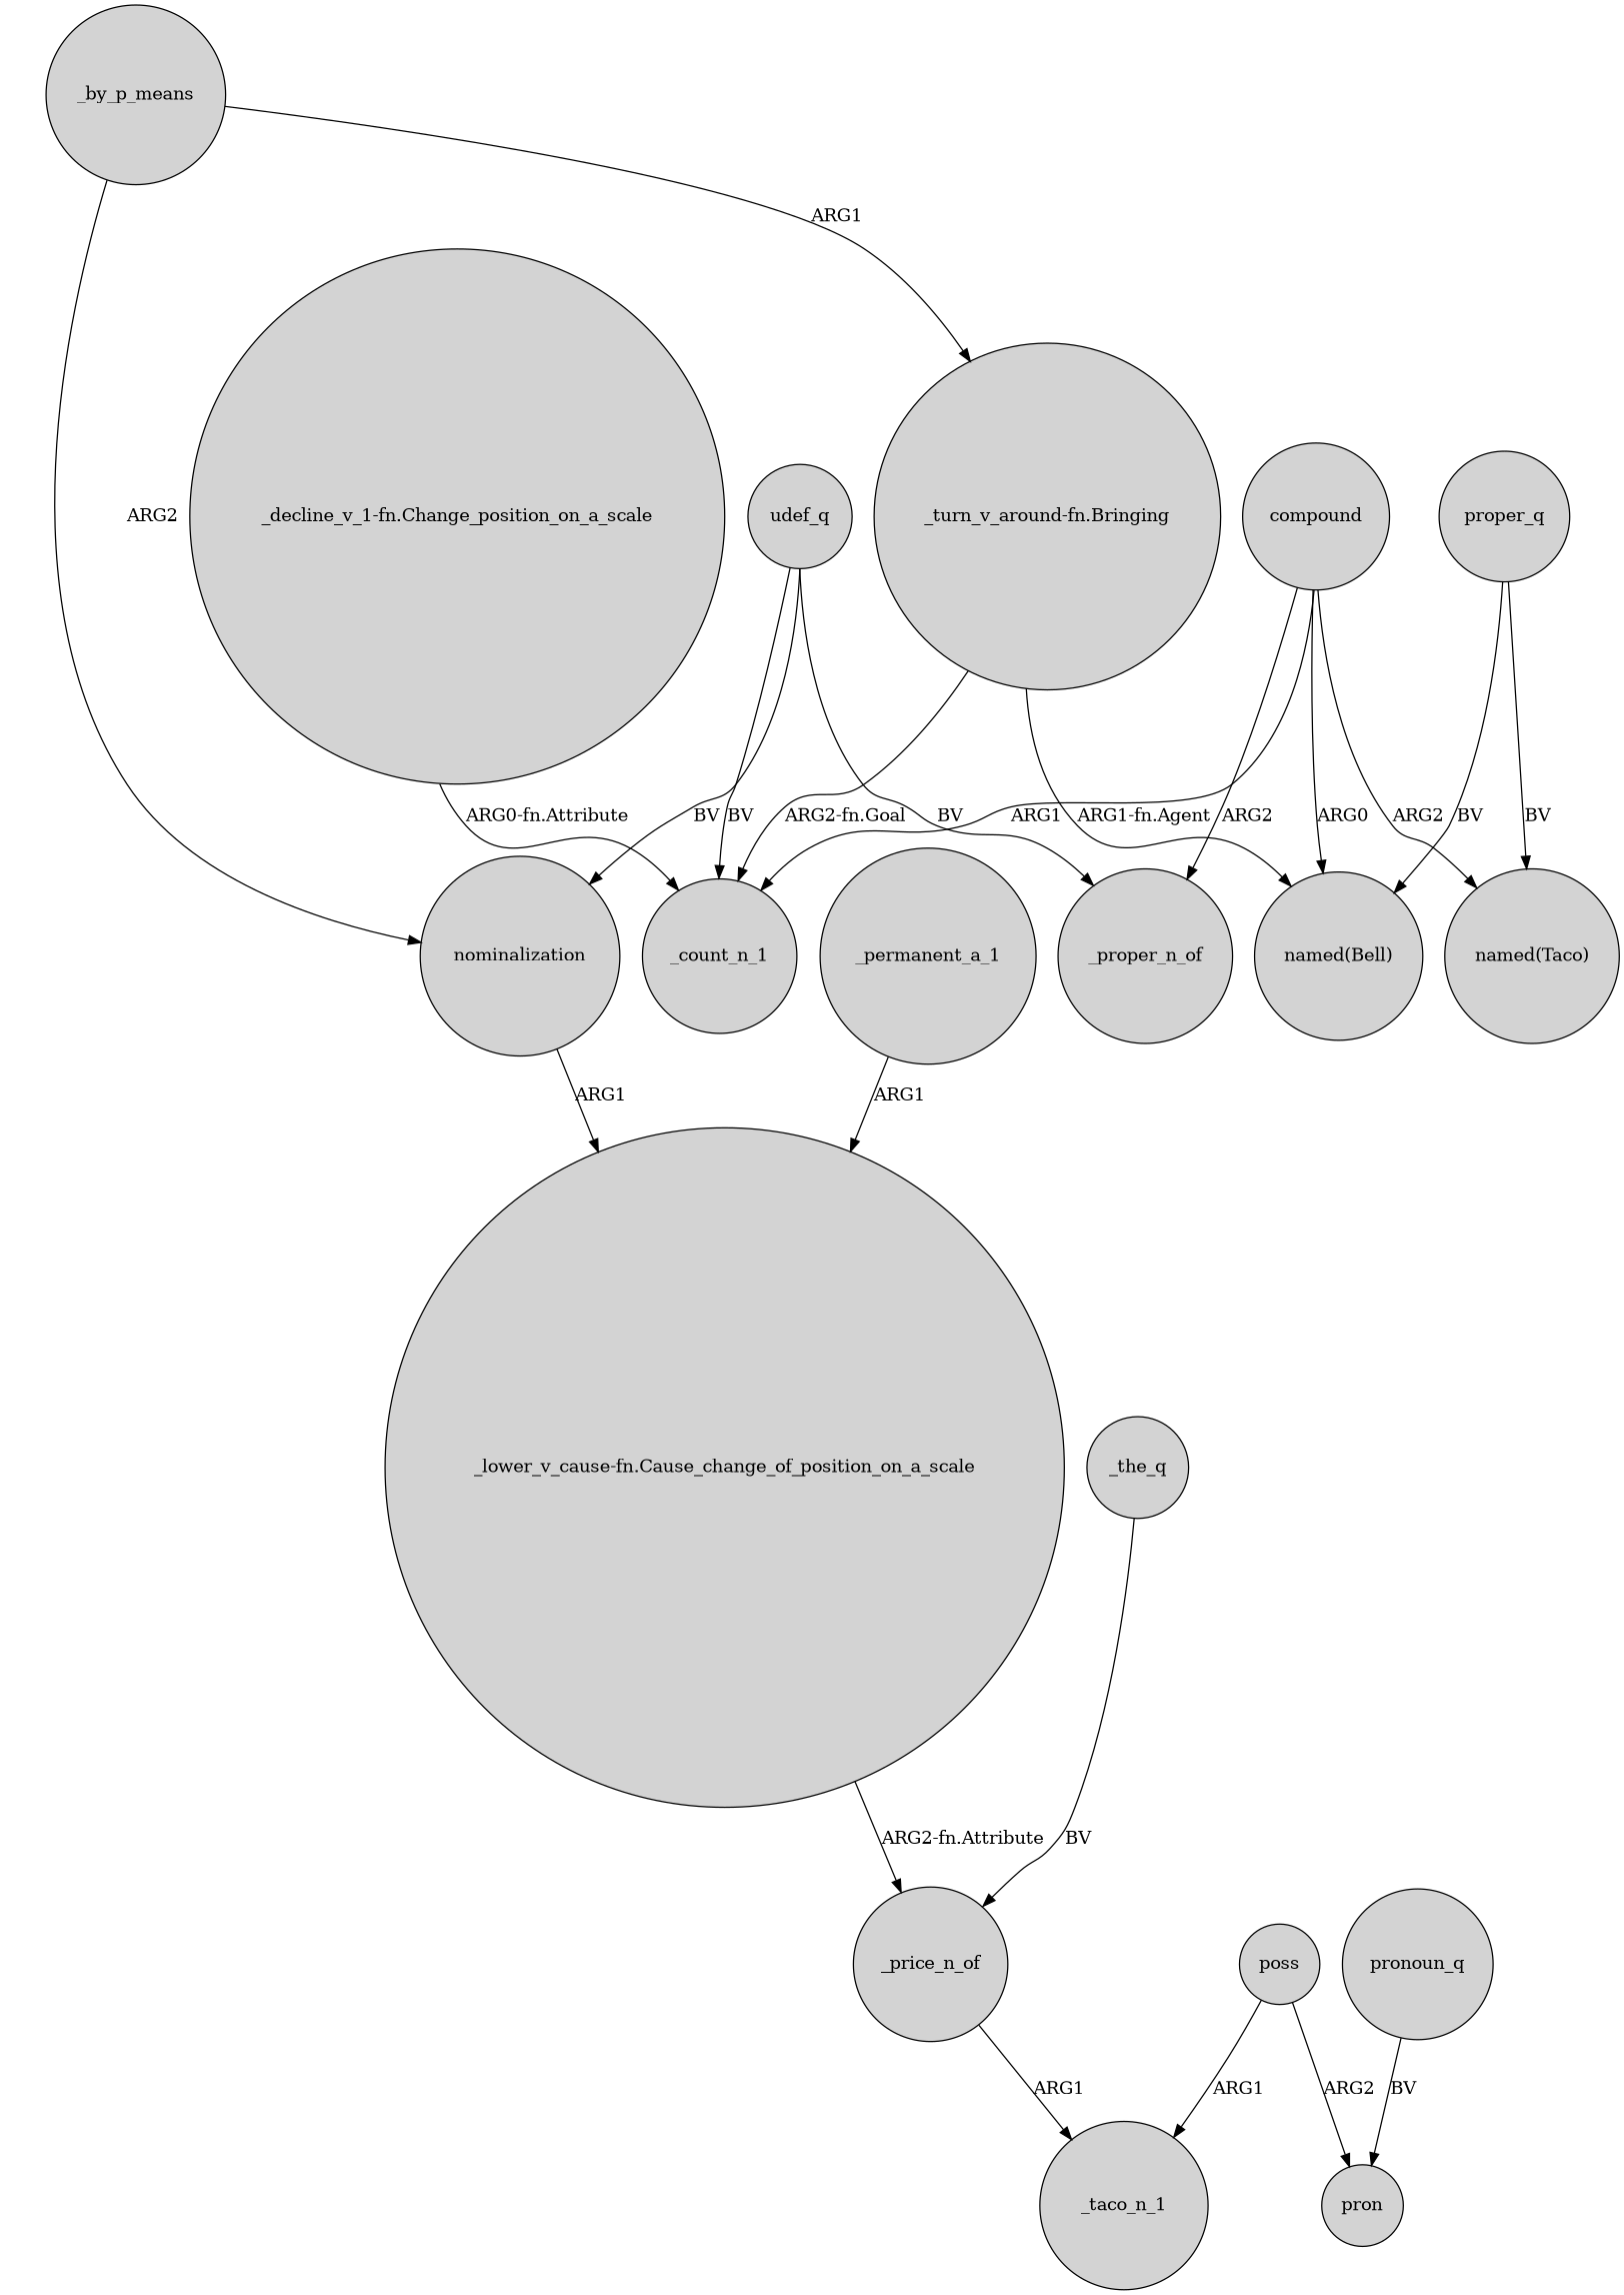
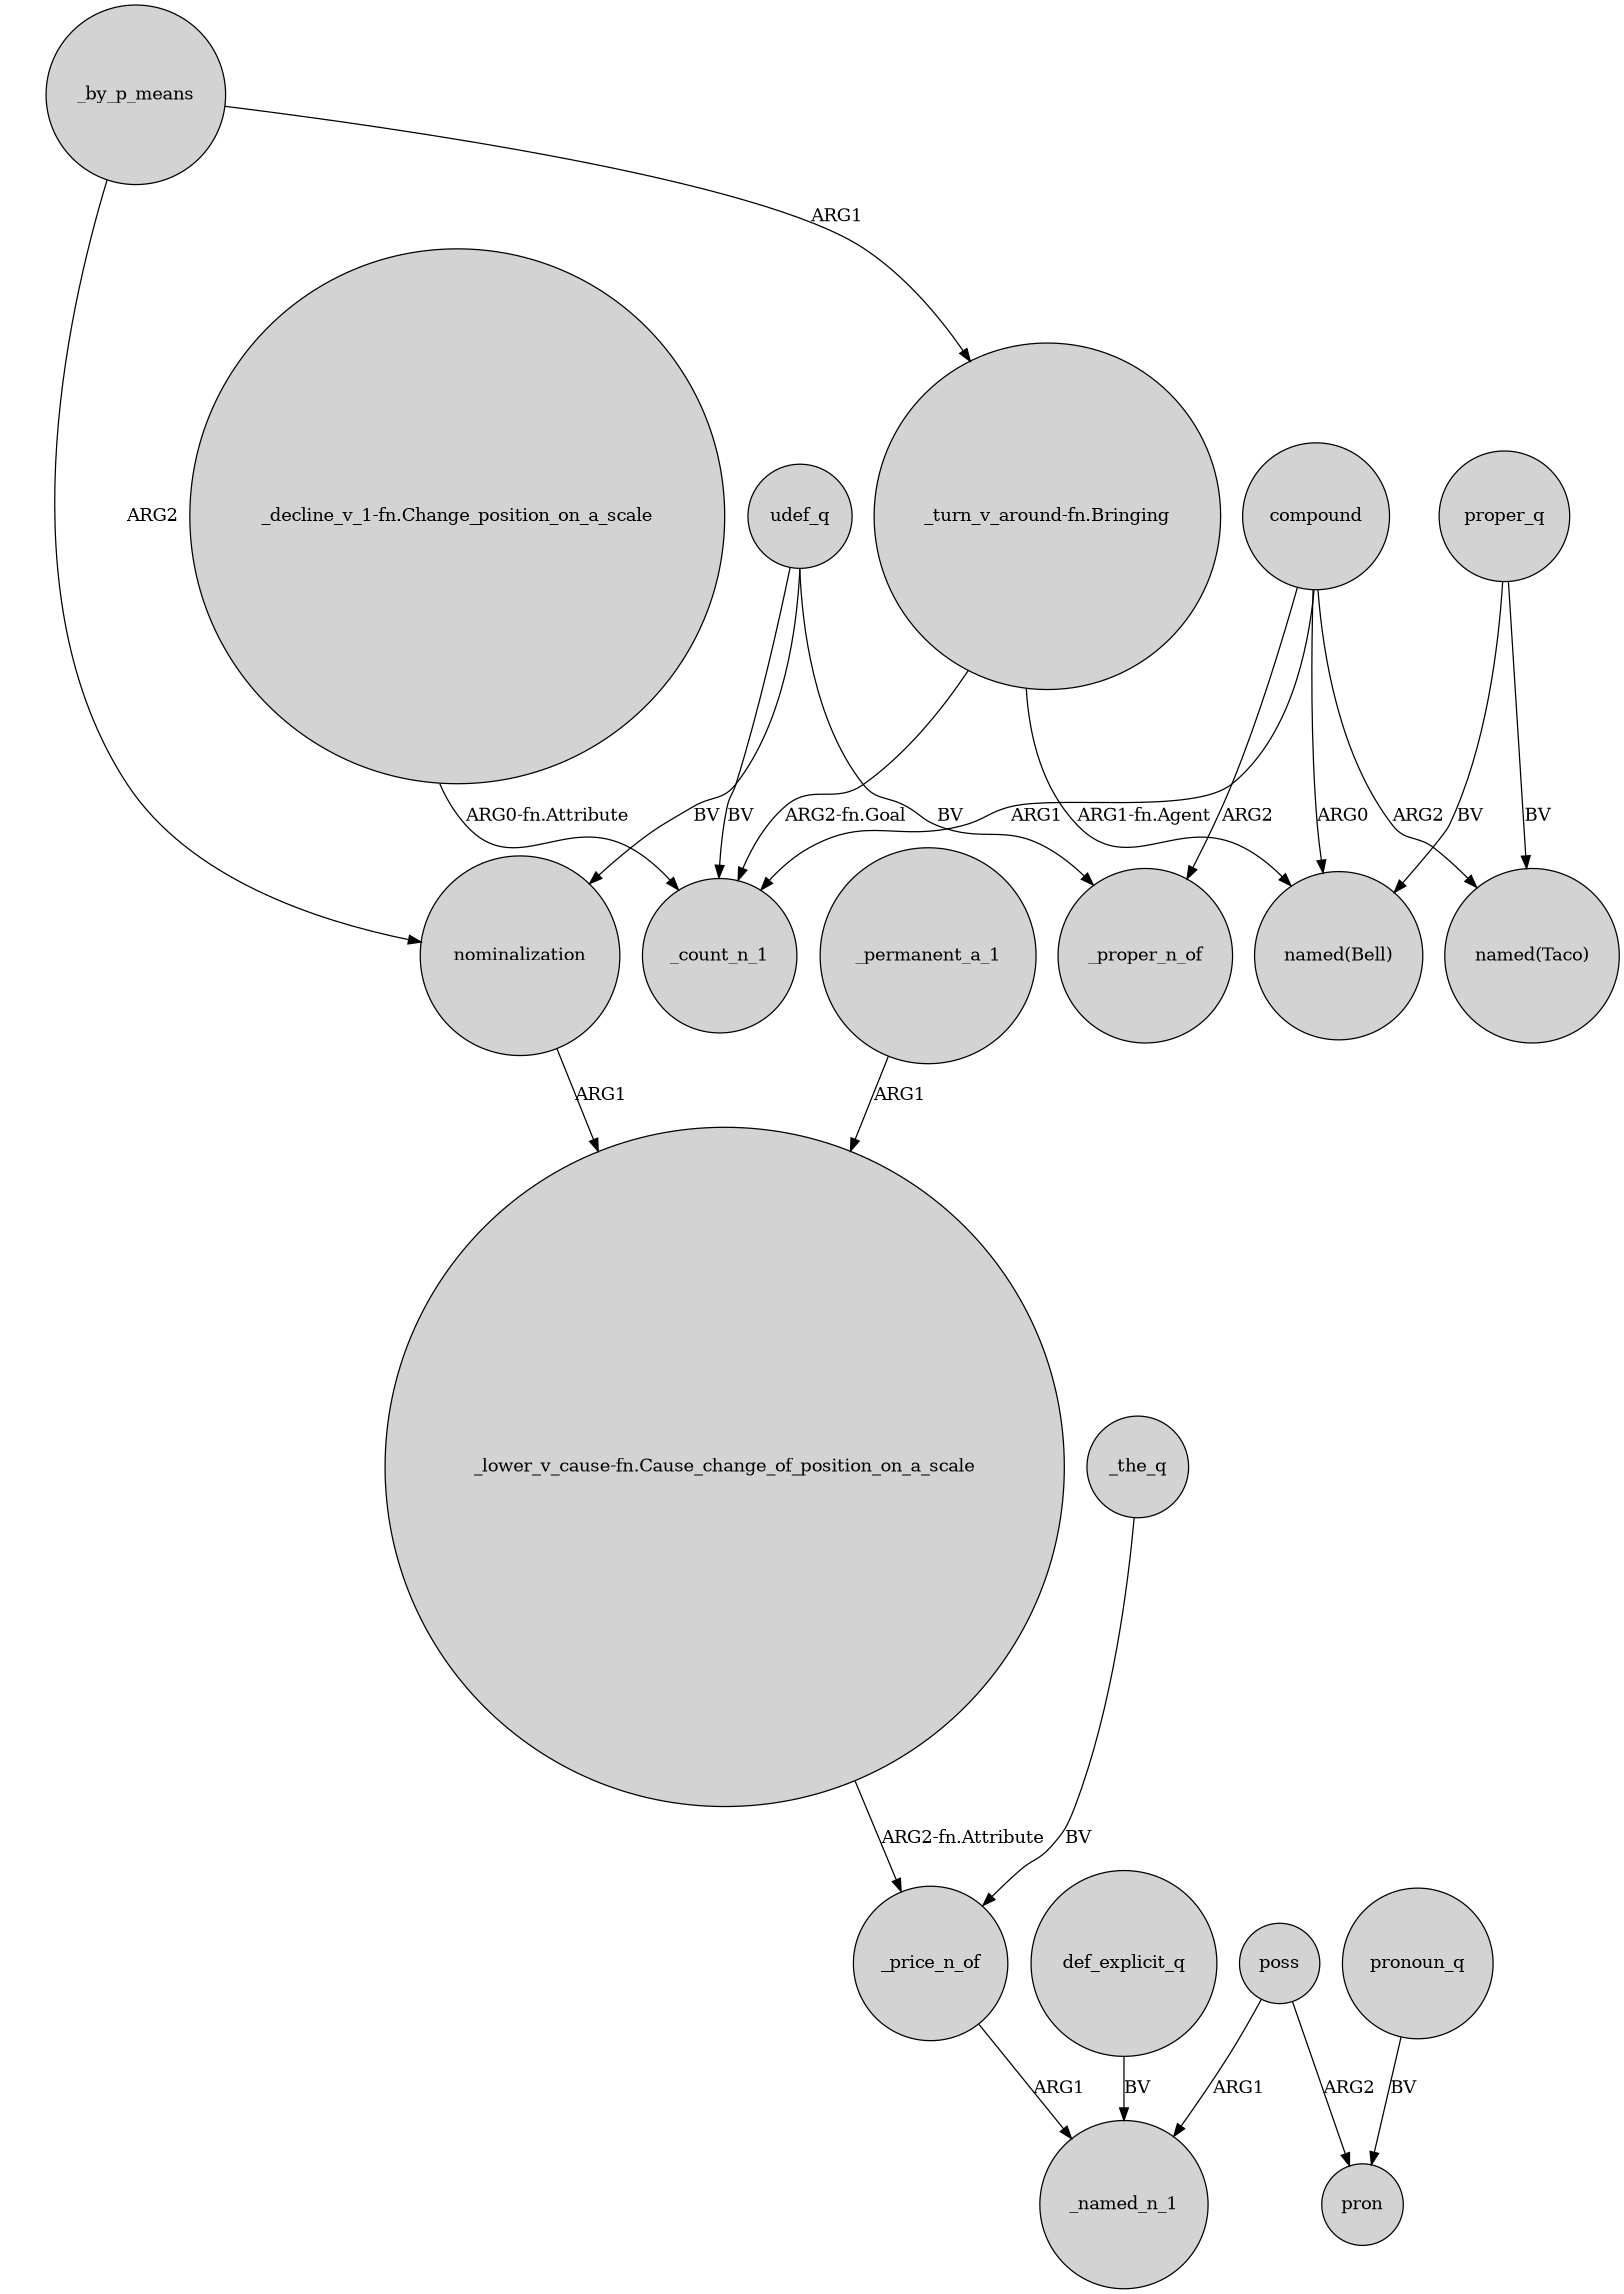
  digraph {
    node [shape=circle style=filled]
    "_decline_v_1-fn.Change_position_on_a_scale"
    _count_n_1
    udef_q
    nominalization
    n5 [label=_proper_n_of]
    "_lower_v_cause-fn.Cause_change_of_position_on_a_scale"
    _price_n_of
-   _taco_n_1
+   _taco_n_1 [label=_named_n_1]
    compound
    "named(Bell)"
    "named(Taco)"
    poss
    pron
    "_turn_v_around-fn.Bringing"
    pronoun_q
    _by_p_means
    proper_q
    _the_q
    _permanent_a_1
+   def_explicit_q
    "_decline_v_1-fn.Change_position_on_a_scale" -> _count_n_1 [label="ARG0-fn.Attribute"]
    udef_q -> _count_n_1 [label=BV]
    udef_q -> nominalization [label=BV]
    udef_q -> n5 [label=BV]
    nominalization -> "_lower_v_cause-fn.Cause_change_of_position_on_a_scale" [label=ARG1]
    "_lower_v_cause-fn.Cause_change_of_position_on_a_scale" -> _price_n_of [label="ARG2-fn.Attribute"]
    _price_n_of -> _taco_n_1 [label=ARG1]
    compound -> _count_n_1 [label=ARG1]
    compound -> n5 [label=ARG2]
    compound -> "named(Bell)" [label=ARG0]
    compound -> "named(Taco)" [label=ARG2]
    poss -> _taco_n_1 [label=ARG1]
    poss -> pron [label=ARG2]
    "_turn_v_around-fn.Bringing" -> _count_n_1 [label="ARG2-fn.Goal"]
    "_turn_v_around-fn.Bringing" -> "named(Bell)" [label="ARG1-fn.Agent"]
    pronoun_q -> pron [label=BV]
    _by_p_means -> nominalization [label=ARG2]
    _by_p_means -> "_turn_v_around-fn.Bringing" [label=ARG1]
    proper_q -> "named(Bell)" [label=BV]
    proper_q -> "named(Taco)" [label=BV]
    _the_q -> _price_n_of [label=BV]
    _permanent_a_1 -> "_lower_v_cause-fn.Cause_change_of_position_on_a_scale" [label=ARG1]
+   def_explicit_q -> _taco_n_1 [label=BV]
  }
